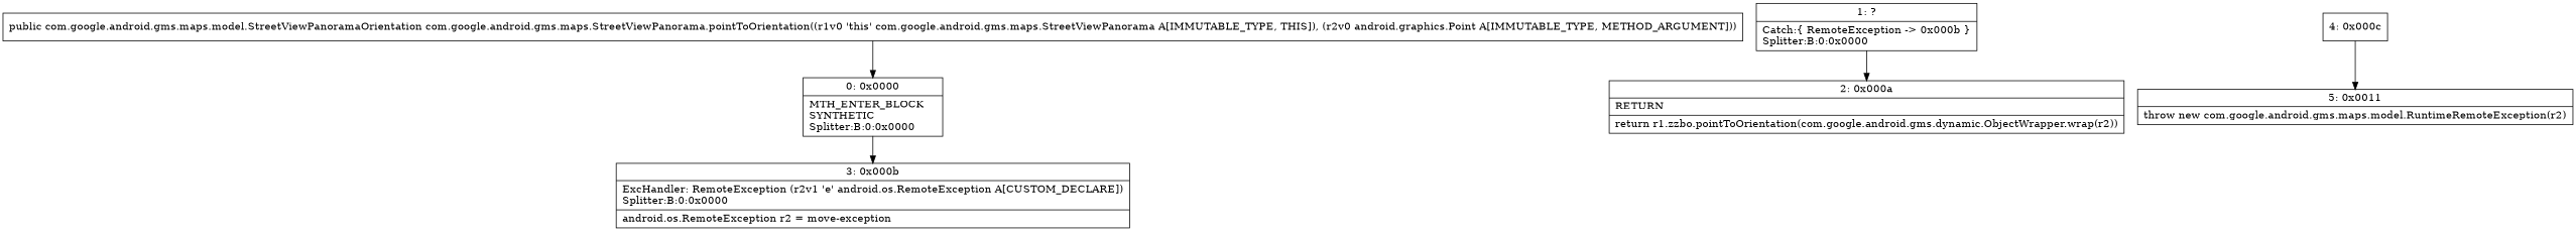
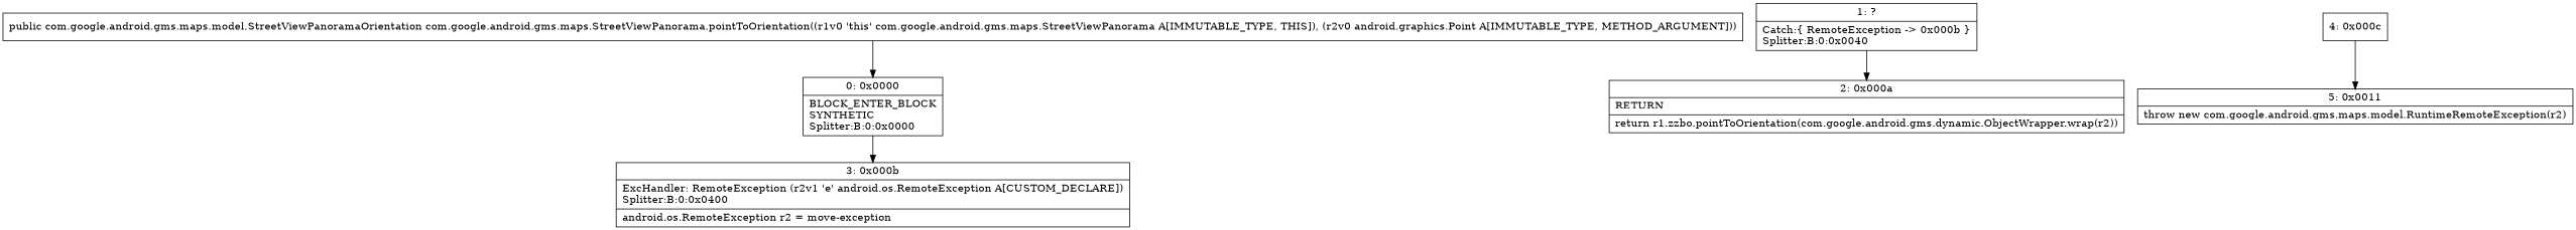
  digraph {
    node [shape=record]
-   n1 [label="{0\:\ 0x0000|MTH_ENTER_BLOCK\lSYNTHETIC\lSplitter:B:0:0x0000\l}"]
-   n2 [label="{3\:\ 0x000b|ExcHandler: RemoteException (r2v1 'e' android.os.RemoteException A[CUSTOM_DECLARE])\lSplitter:B:0:0x0000\l|android.os.RemoteException r2 = move\-exception\l}"]
-   n3 [label="{1\:\ ?|Catch:\{ RemoteException \-\> 0x000b \}\lSplitter:B:0:0x0000\l}"]
+   n1 [label="{0\:\ 0x0000|BLOCK_ENTER_BLOCK\lSYNTHETIC\lSplitter:B:0:0x0000\l}"]
+   n2 [label="{3\:\ 0x000b|ExcHandler: RemoteException (r2v1 'e' android.os.RemoteException A[CUSTOM_DECLARE])\lSplitter:B:0:0x0400\l|android.os.RemoteException r2 = move\-exception\l}"]
+   n3 [label="{1\:\ ?|Catch:\{ RemoteException \-\> 0x000b \}\lSplitter:B:0:0x0040\l}"]
    n4 [label="{2\:\ 0x000a|RETURN\l|return r1.zzbo.pointToOrientation(com.google.android.gms.dynamic.ObjectWrapper.wrap(r2))\l}"]
    n5 [label="{4\:\ 0x000c}"]
    n6 [label="{5\:\ 0x0011|throw new com.google.android.gms.maps.model.RuntimeRemoteException(r2)\l}"]
    n7 [label="{public com.google.android.gms.maps.model.StreetViewPanoramaOrientation com.google.android.gms.maps.StreetViewPanorama.pointToOrientation((r1v0 'this' com.google.android.gms.maps.StreetViewPanorama A[IMMUTABLE_TYPE, THIS]), (r2v0 android.graphics.Point A[IMMUTABLE_TYPE, METHOD_ARGUMENT])) }"]
    n1 -> n2
    n3 -> n4
    n5 -> n6
    n7 -> n1
  }
